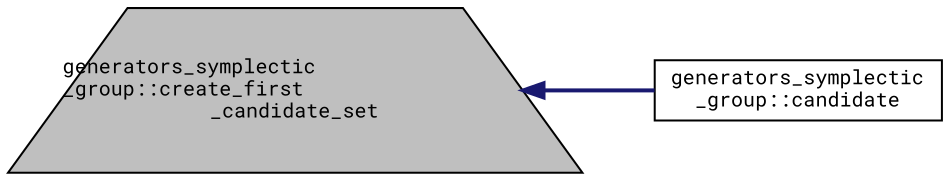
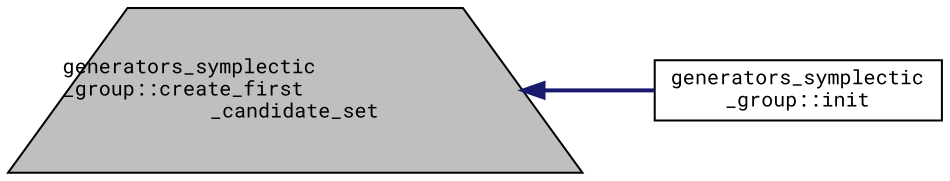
  digraph {
    rankdir=LR
    fontname="Roboto Mono"
    node [color=black fontname="Roboto Mono" fontsize=10 style=filled]
    n1 [fillcolor=grey75 fontcolor=black height=0.2 label="generators_symplectic\l_group::create_first\l_candidate_set" shape=trapezium width=0.4]
-   n2 [fillcolor=white height=0.2 label="generators_symplectic\l_group::candidate" shape=box width=0.4]
+   n2 [fillcolor=white height=0.2 label="generators_symplectic\l_group::init" shape=box width=0.4]
    n1 -> n2 [color=midnightblue dir=back fontname="Roboto Mono" fontsize=10 labelfontname=Helvetica labelfontsize=10 style=bold]
  }
